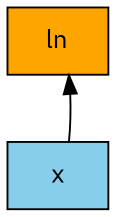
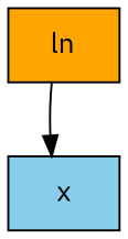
  digraph {
    fontname="IBM Plex Sans"
    node [shape=box style=filled fontname="IBM Plex Sans"]
    n1 [fillcolor=orange label=ln]
    n2 [fillcolor=skyblue label=x]
-   n2 -> n1 [fontname="IBM Plex Sans"]
+   n1 -> n2 [fontname="IBM Plex Sans"]
  }
